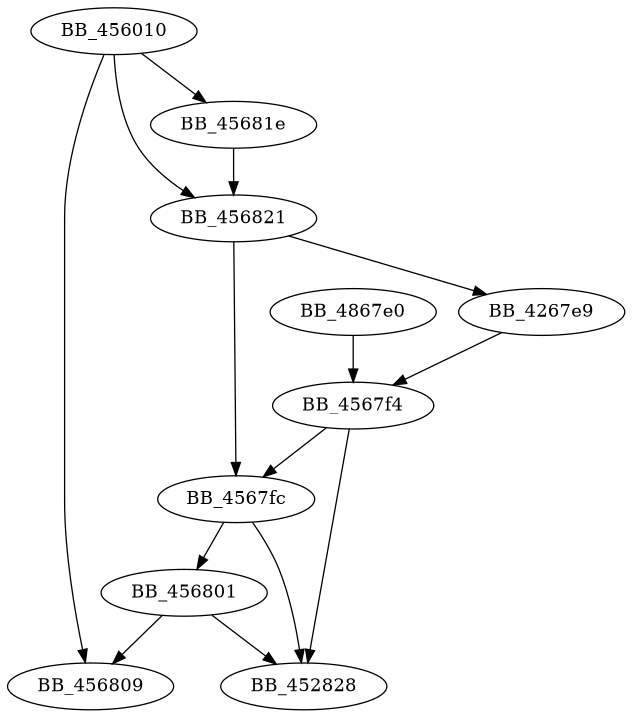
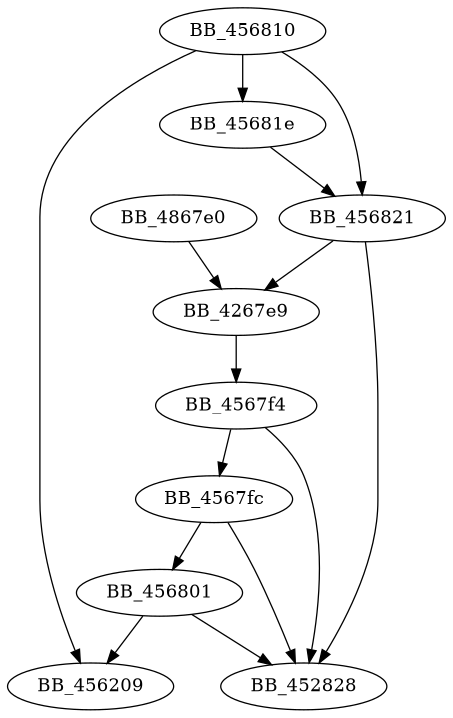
  digraph {
    n1 [label=BB_4867e0]
    n2 [label=BB_4267e9]
    BB_4567f4
    BB_4567fc
    n5 [label=BB_452828]
    BB_456801
-   BB_456809
-   BB_456810 [label=BB_456010]
+   BB_456809 [label=BB_456209]
+   BB_456810
    BB_45681e
    BB_456821
-   n1 -> BB_4567f4
+   n1 -> n2
    n2 -> BB_4567f4
    BB_4567f4 -> BB_4567fc
    BB_4567f4 -> n5
    BB_4567fc -> n5
    BB_4567fc -> BB_456801
    BB_456801 -> n5
    BB_456801 -> BB_456809
    BB_456810 -> BB_456809
    BB_456810 -> BB_45681e
    BB_456810 -> BB_456821
    BB_45681e -> BB_456821
    BB_456821 -> n2
-   BB_456821 -> BB_4567fc
+   BB_456821 -> n5
  }
